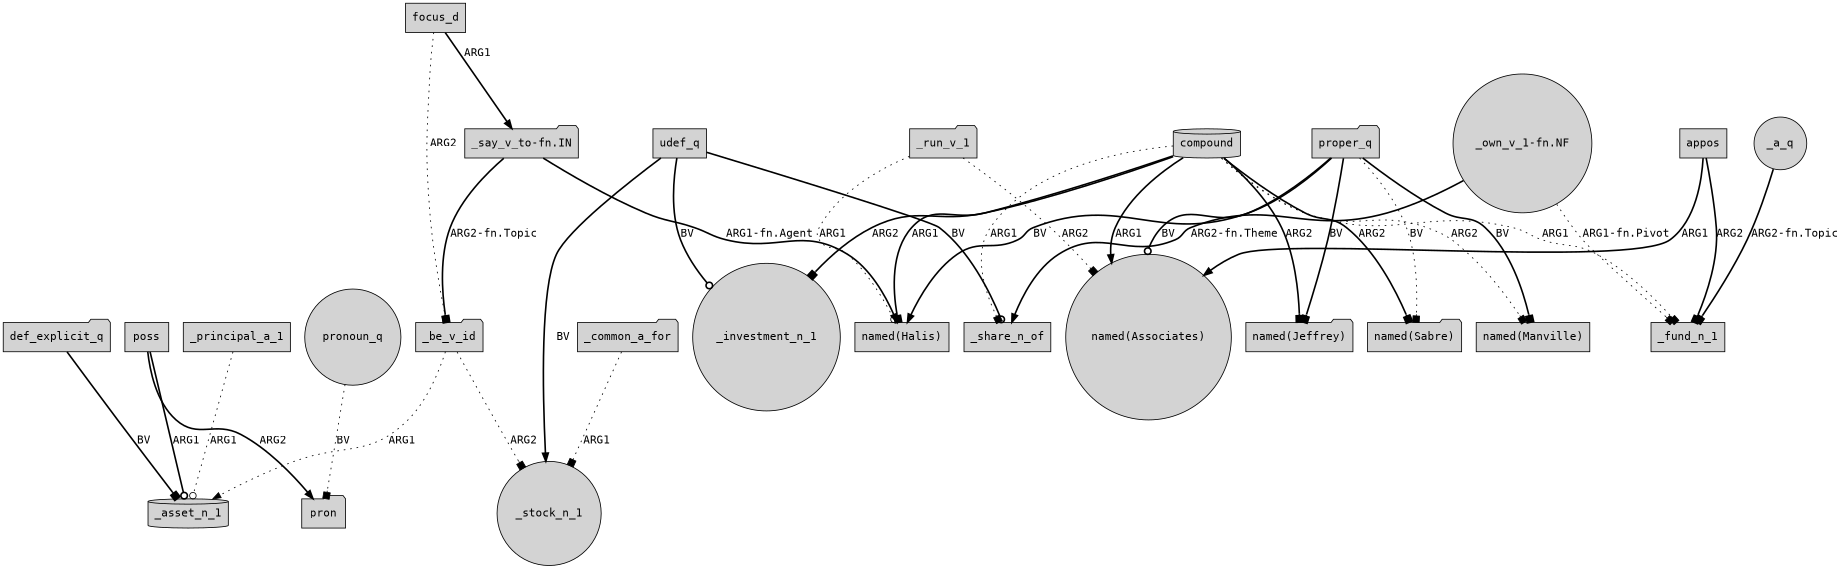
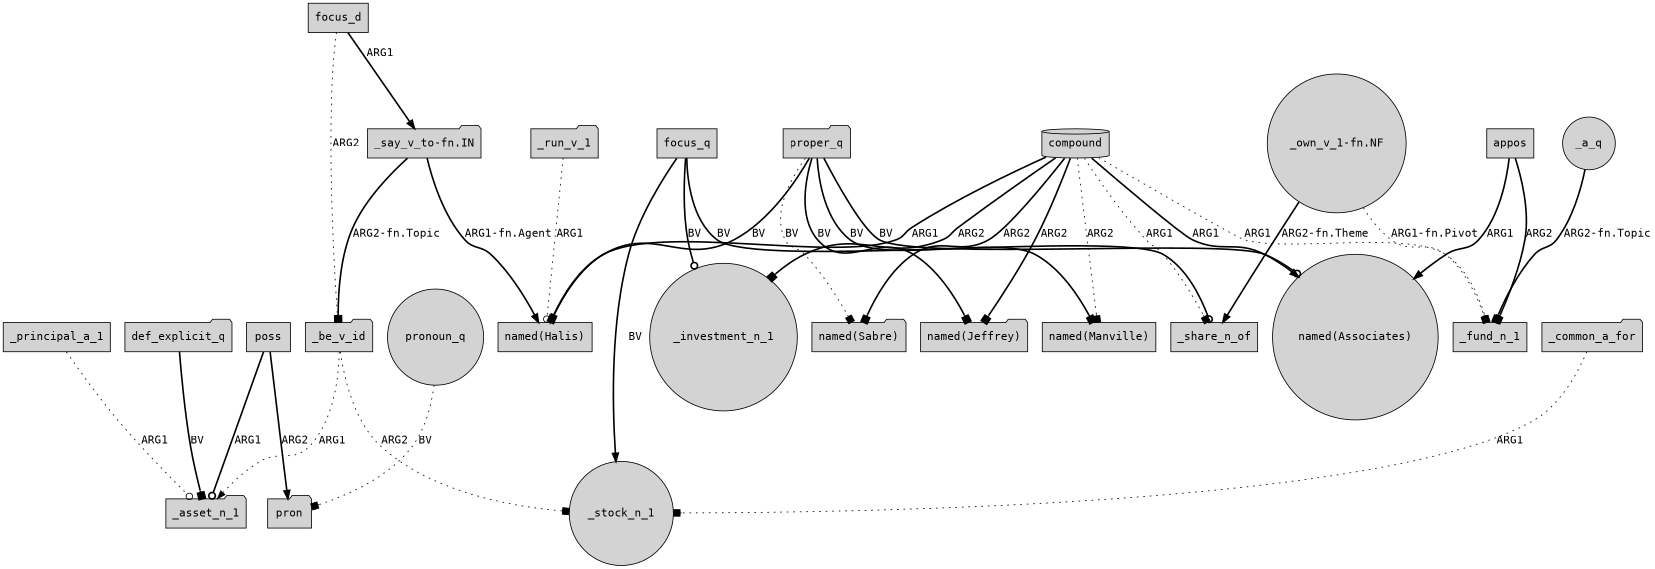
  digraph {
    fontname="DejaVu Sans Mono"
    node [fontname="DejaVu Sans Mono" shape=folder style=filled]
    edge [arrowhead=box fontname="DejaVu Sans Mono" style=bold]
    _be_v_id
    focus_d [shape=box]
    "_say_v_to-fn.IN"
-   _asset_n_1 [shape=cylinder]
+   _asset_n_1
    _stock_n_1 [shape=circle]
    "named(Halis)" [shape=box]
    _principal_a_1 [shape=box]
    compound [shape=cylinder]
    "named(Sabre)"
    "named(Manville)" [shape=box]
    "named(Associates)" [shape=circle]
    _investment_n_1 [shape=circle]
    _fund_n_1 [shape=box]
    "named(Jeffrey)"
    _share_n_of [shape=box]
    def_explicit_q
    _run_v_1
    poss [shape=box]
    pron
    proper_q
    appos [shape=box]
    _a_q [shape=circle]
    "_own_v_1-fn.NF" [shape=circle]
    pronoun_q [shape=circle]
-   udef_q [shape=box]
+   udef_q [shape=box label=focus_q]
    _common_a_for
    _be_v_id -> _asset_n_1 [arrowhead=normal label=ARG1 style=dotted]
    _be_v_id -> _stock_n_1 [label=ARG2 style=dotted]
    focus_d -> _be_v_id [label=ARG2 style=dotted]
    focus_d -> "_say_v_to-fn.IN" [arrowhead=normal label=ARG1]
    "_say_v_to-fn.IN" -> _be_v_id [label="ARG2-fn.Topic"]
    "_say_v_to-fn.IN" -> "named(Halis)" [arrowhead=normal label="ARG1-fn.Agent"]
    _principal_a_1 -> _asset_n_1 [arrowhead=odot label=ARG1 style=dotted]
    compound -> "named(Halis)" [label=ARG1]
    compound -> "named(Sabre)" [label=ARG2]
    compound -> "named(Manville)" [label=ARG2 style=dotted]
    compound -> "named(Associates)" [arrowhead=normal label=ARG1]
    compound -> _investment_n_1 [label=ARG2]
    compound -> _fund_n_1 [label=ARG1 style=dotted]
    compound -> "named(Jeffrey)" [label=ARG2]
    compound -> _share_n_of [label=ARG1 style=dotted]
    def_explicit_q -> _asset_n_1 [label=BV]
    _run_v_1 -> "named(Halis)" [arrowhead=odot label=ARG1 style=dotted]
-   _run_v_1 -> "named(Associates)" [label=ARG2 style=dotted]
    poss -> _asset_n_1 [arrowhead=odot label=ARG1]
    poss -> pron [arrowhead=normal label=ARG2]
    proper_q -> "named(Halis)" [arrowhead=normal label=BV]
    proper_q -> "named(Sabre)" [label=BV style=dotted]
    proper_q -> "named(Manville)" [label=BV]
    proper_q -> "named(Associates)" [arrowhead=odot label=BV]
    proper_q -> "named(Jeffrey)" [label=BV]
    appos -> "named(Associates)" [arrowhead=normal label=ARG1]
    appos -> _fund_n_1 [label=ARG2]
    _a_q -> _fund_n_1 [label="ARG2-fn.Topic"]
    "_own_v_1-fn.NF" -> _fund_n_1 [label="ARG1-fn.Pivot" style=dotted]
    "_own_v_1-fn.NF" -> _share_n_of [arrowhead=normal label="ARG2-fn.Theme"]
    pronoun_q -> pron [label=BV style=dotted]
    udef_q -> _stock_n_1 [arrowhead=normal label=BV]
    udef_q -> _investment_n_1 [arrowhead=odot label=BV]
    udef_q -> _share_n_of [arrowhead=odot label=BV]
    _common_a_for -> _stock_n_1 [label=ARG1 style=dotted]
  }
